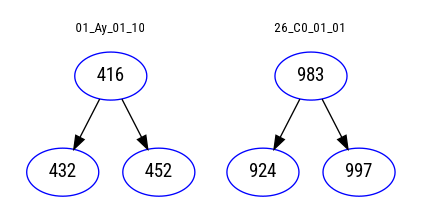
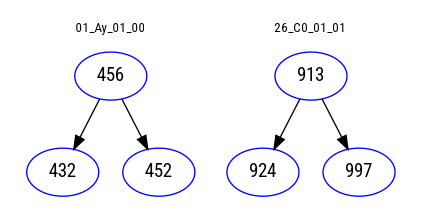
  digraph {
    fontname="Roboto Condensed"
    node [color=blue fontname="Roboto Condensed"]
    edge [color=black fontname="Roboto Condensed"]
-   n1 [label=416]
+   n1 [label=456]
    n2 [label=432]
    n3 [label=452]
-   n4 [label=983]
+   n4 [label=913]
    n5 [label=924]
    n6 [label=997]
    subgraph cluster_1 {
      color=white
      fontsize=10
-     label="01_Ay_01_10"
+     label="01_Ay_01_00"
      n1
      n2
      n3
    }
    subgraph cluster_2 {
      color=white
      fontsize=10
      label="26_C0_01_01"
      n4
      n5
      n6
    }
    n1 -> n2
    n1 -> n3
    n4 -> n5
    n4 -> n6
  }
